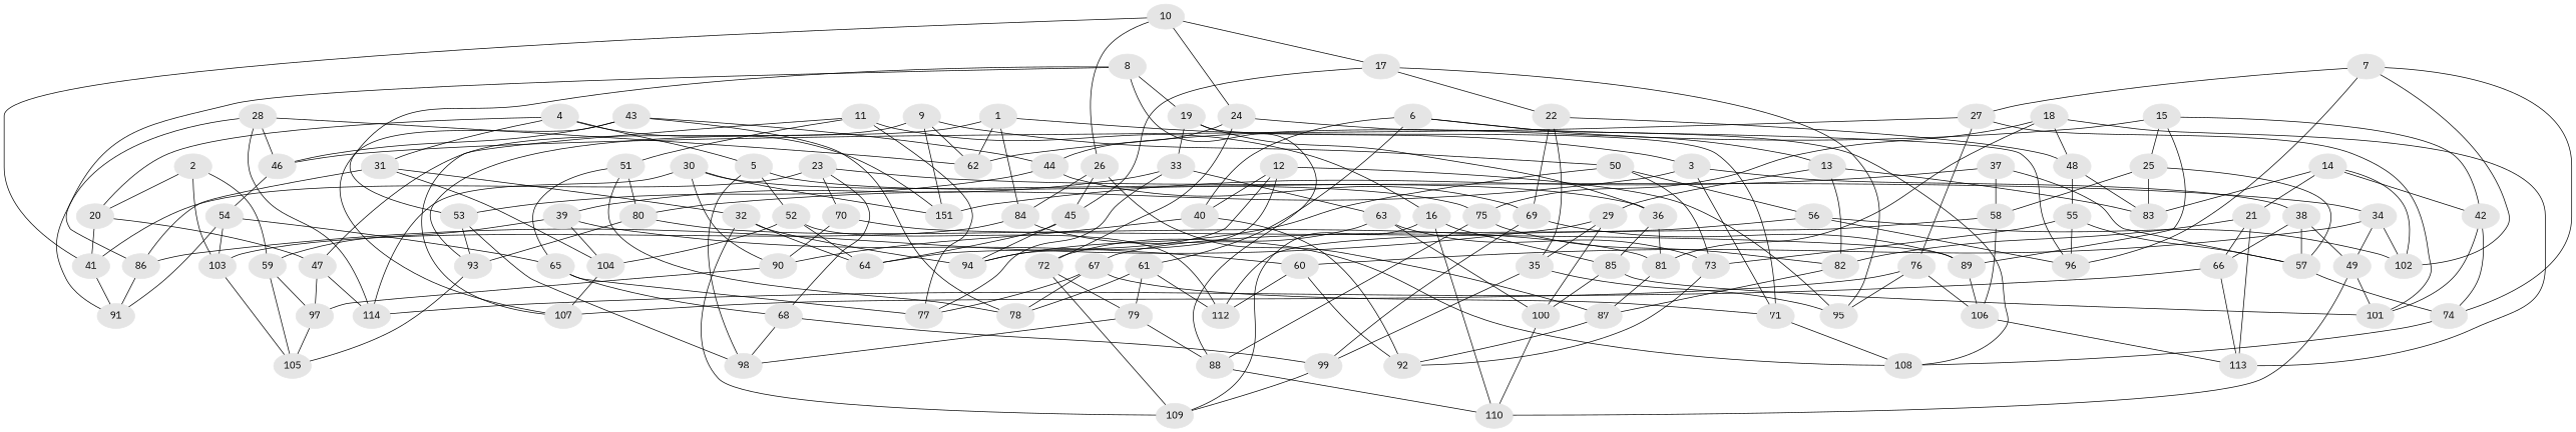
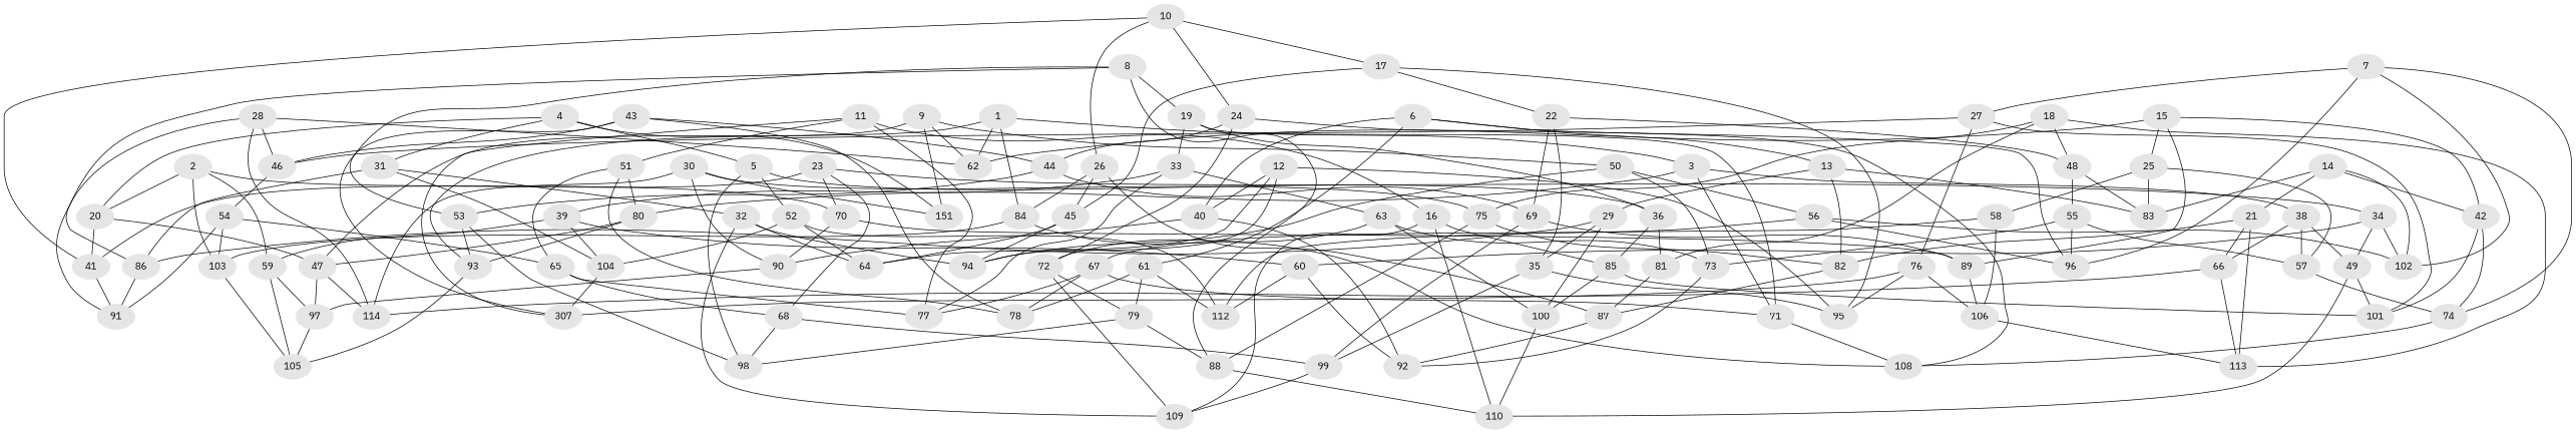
  graph {
    fontname="IBM Plex Sans"
    node [color=gray90 fontname="IBM Plex Sans" style=filled]
    edge [fontname="IBM Plex Sans"]
    1
    3
    62
    84
    93
    38
    71
    80
    103
    108
    105
    2
    20
    59
    70
    47
    41
    97
    89
    90
    66
    49
    57
    81
    4
    5
    31
    n28 [label=151]
    36
    52
    98
    86
    32
    104
    85
    64
    112
    6
    13
    40
    61
    29
    82
    83
    92
    78
    79
    7
    27
    74
    96
    102
    46
    76
    101
    8
    19
    53
    88
    33
    91
    110
    9
    50
    114
    94
    56
    73
    10
    17
    24
    26
    95
    22
    45
    44
    72
    87
    11
    16
    51
    77
-   107
+   107 [label=307]
    109
    65
    12
    35
    100
    14
    21
    42
    113
    15
    25
    58
    106
    48
    69
    18
    75
    55
    39
    63
    99
    23
    34
    68
    60
-   37
    54
    28
    30
    43
    67
    1 -- 3
    1 -- 62
    1 -- 84
    1 -- 93
    3 -- 38
    3 -- 71
    3 -- 80
    84 -- 103
    84 -- 108
    93 -- 105
    38 -- 66
    38 -- 49
    38 -- 57
    71 -- 108
    80 -- 93
-   80 -- 81
+   80 -- 47
    103 -- 105
    2 -- 103
    2 -- 20
    2 -- 59
+   2 -- 70
    20 -- 47
    20 -- 41
    59 -- 105
    59 -- 97
    70 -- 89
    70 -- 90
    47 -- 97
    47 -- 114
    41 -- 91
    97 -- 105
    89 -- 106
    90 -- 97
    66 -- 114
    66 -- 113
    49 -- 101
    49 -- 110
    57 -- 74
    81 -- 87
    4 -- 20
    4 -- 5
    4 -- 31
    4 -- n28
    5 -- 36
    5 -- 52
    5 -- 98
    31 -- 86
    31 -- 32
    31 -- 104
    36 -- 81
    36 -- 85
    52 -- 104
    52 -- 64
    52 -- 112
    86 -- 91
    32 -- 64
    32 -- 94
    32 -- 109
    104 -- 107
    85 -- 101
    85 -- 100
    6 -- 108
    6 -- 13
    6 -- 40
    6 -- 61
    13 -- 29
    13 -- 82
    13 -- 83
    40 -- 90
    40 -- 92
    61 -- 112
    61 -- 78
    61 -- 79
    29 -- 86
    29 -- 35
    29 -- 100
    82 -- 87
    79 -- 98
    79 -- 88
    7 -- 27
    7 -- 74
    7 -- 96
    7 -- 102
    27 -- 46
    27 -- 76
    27 -- 101
    74 -- 108
    46 -- 54
    76 -- 95
    76 -- 107
    76 -- 106
    8 -- 86
    8 -- 19
    8 -- 53
    8 -- 88
    19 -- 71
    19 -- 36
    19 -- 33
    53 -- 93
    53 -- 98
    88 -- 110
    33 -- 77
    33 -- 39
    33 -- 63
    9 -- 62
    9 -- 47
    9 -- n28
    9 -- 50
    50 -- 94
    50 -- 56
    50 -- 73
    56 -- 96
    56 -- 102
    56 -- 67
    73 -- 92
    10 -- 41
    10 -- 17
    10 -- 24
    10 -- 26
    17 -- 95
    17 -- 22
    17 -- 45
    24 -- 96
    24 -- 44
    24 -- 72
    26 -- 84
    26 -- 45
    26 -- 87
    22 -- 35
    22 -- 48
    22 -- 69
    45 -- 64
    45 -- 94
    44 -- 53
    44 -- 69
    72 -- 79
    72 -- 109
    87 -- 92
    11 -- 16
    11 -- 51
    11 -- 77
    11 -- 107
    16 -- 85
    16 -- 110
    16 -- 109
    51 -- 80
    51 -- 78
    51 -- 65
    65 -- 77
    65 -- 68
    12 -- 64
    12 -- 40
    12 -- 94
    12 -- 95
    35 -- 95
    35 -- 99
    100 -- 110
    14 -- 83
    14 -- 102
    14 -- 21
    14 -- 42
    21 -- 66
    21 -- 82
    21 -- 113
    42 -- 74
    42 -- 101
    15 -- 62
    15 -- 89
    15 -- 42
    15 -- 25
    25 -- 57
    25 -- 83
    25 -- 58
    58 -- 112
    58 -- 106
    106 -- 113
    48 -- 83
    48 -- 55
    69 -- 89
    69 -- 99
    18 -- 81
    18 -- 113
    18 -- 48
    18 -- 75
    75 -- 82
    75 -- 88
    55 -- 57
    55 -- 96
    55 -- 73
    39 -- 59
    39 -- 104
    39 -- 60
    63 -- 73
    63 -- 72
    63 -- 100
    99 -- 109
    23 -- 70
    23 -- 41
    23 -- 34
    23 -- 68
    34 -- 49
    34 -- 102
    34 -- 60
    68 -- 98
    68 -- 99
    60 -- 112
    60 -- 92
-   37 -- 57
-   37 -- n28
-   37 -- 58
    54 -- 103
    54 -- 91
    54 -- 65
    28 -- 62
    28 -- 46
    28 -- 91
    28 -- 114
    30 -- 90
    30 -- n28
    30 -- 114
    30 -- 75
    43 -- 78
    43 -- 46
    43 -- 44
    43 -- 107
    67 -- 71
    67 -- 78
    67 -- 77
  }
